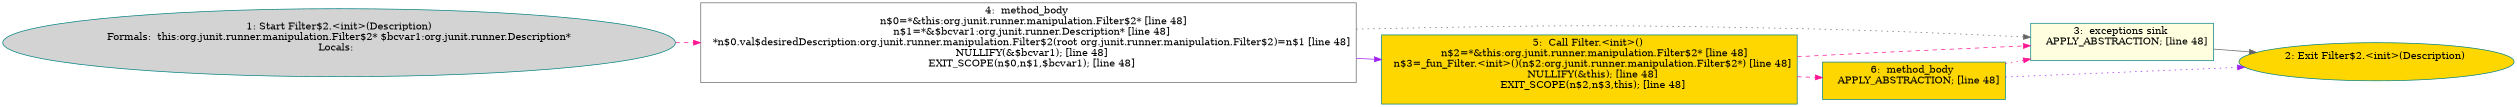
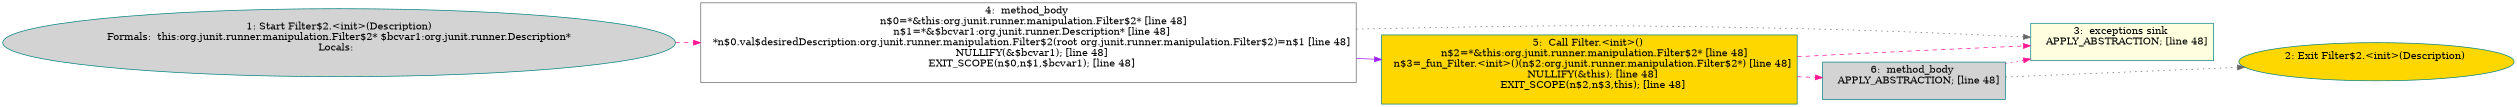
  digraph {
    rankdir=LR
    node [color=teal fillcolor=lightgrey style=filled shape=box]
    edge [color=deeppink style=dashed]
    n1 [label="1: Start Filter$2.<init>(Description)\nFormals:  this:org.junit.runner.manipulation.Filter$2* $bcvar1:org.junit.runner.Description*\nLocals:  \n  " shape=""]
    n2 [color=gray40 fillcolor=white label="4:  method_body \n   n$0=*&this:org.junit.runner.manipulation.Filter$2* [line 48]\n  n$1=*&$bcvar1:org.junit.runner.Description* [line 48]\n  *n$0.val$desiredDescription:org.junit.runner.manipulation.Filter$2(root org.junit.runner.manipulation.Filter$2)=n$1 [line 48]\n  NULLIFY(&$bcvar1); [line 48]\n  EXIT_SCOPE(n$0,n$1,$bcvar1); [line 48]\n "]
    n3 [fillcolor=lightyellow label="3:  exceptions sink \n   APPLY_ABSTRACTION; [line 48]\n "]
    n4 [fillcolor=gold label="5:  Call Filter.<init>() \n   n$2=*&this:org.junit.runner.manipulation.Filter$2* [line 48]\n  n$3=_fun_Filter.<init>()(n$2:org.junit.runner.manipulation.Filter$2*) [line 48]\n  NULLIFY(&this); [line 48]\n  EXIT_SCOPE(n$2,n$3,this); [line 48]\n "]
    n5 [fillcolor=gold label="2: Exit Filter$2.<init>(Description) \n  " shape=""]
-   n6 [fillcolor=gold label="6:  method_body \n   APPLY_ABSTRACTION; [line 48]\n "]
+   n6 [label="6:  method_body \n   APPLY_ABSTRACTION; [line 48]\n "]
    n1 -> n2
    n2 -> n3 [color=gray40 style=dotted]
    n2 -> n4 [color=purple style=solid]
-   n3 -> n5 [color=gray40 style=solid]
    n4 -> n3
    n4 -> n6
    n6 -> n3 [style=dotted]
-   n6 -> n5 [color=purple style=dotted]
+   n6 -> n5 [color=gray40 style=dotted]
  }
